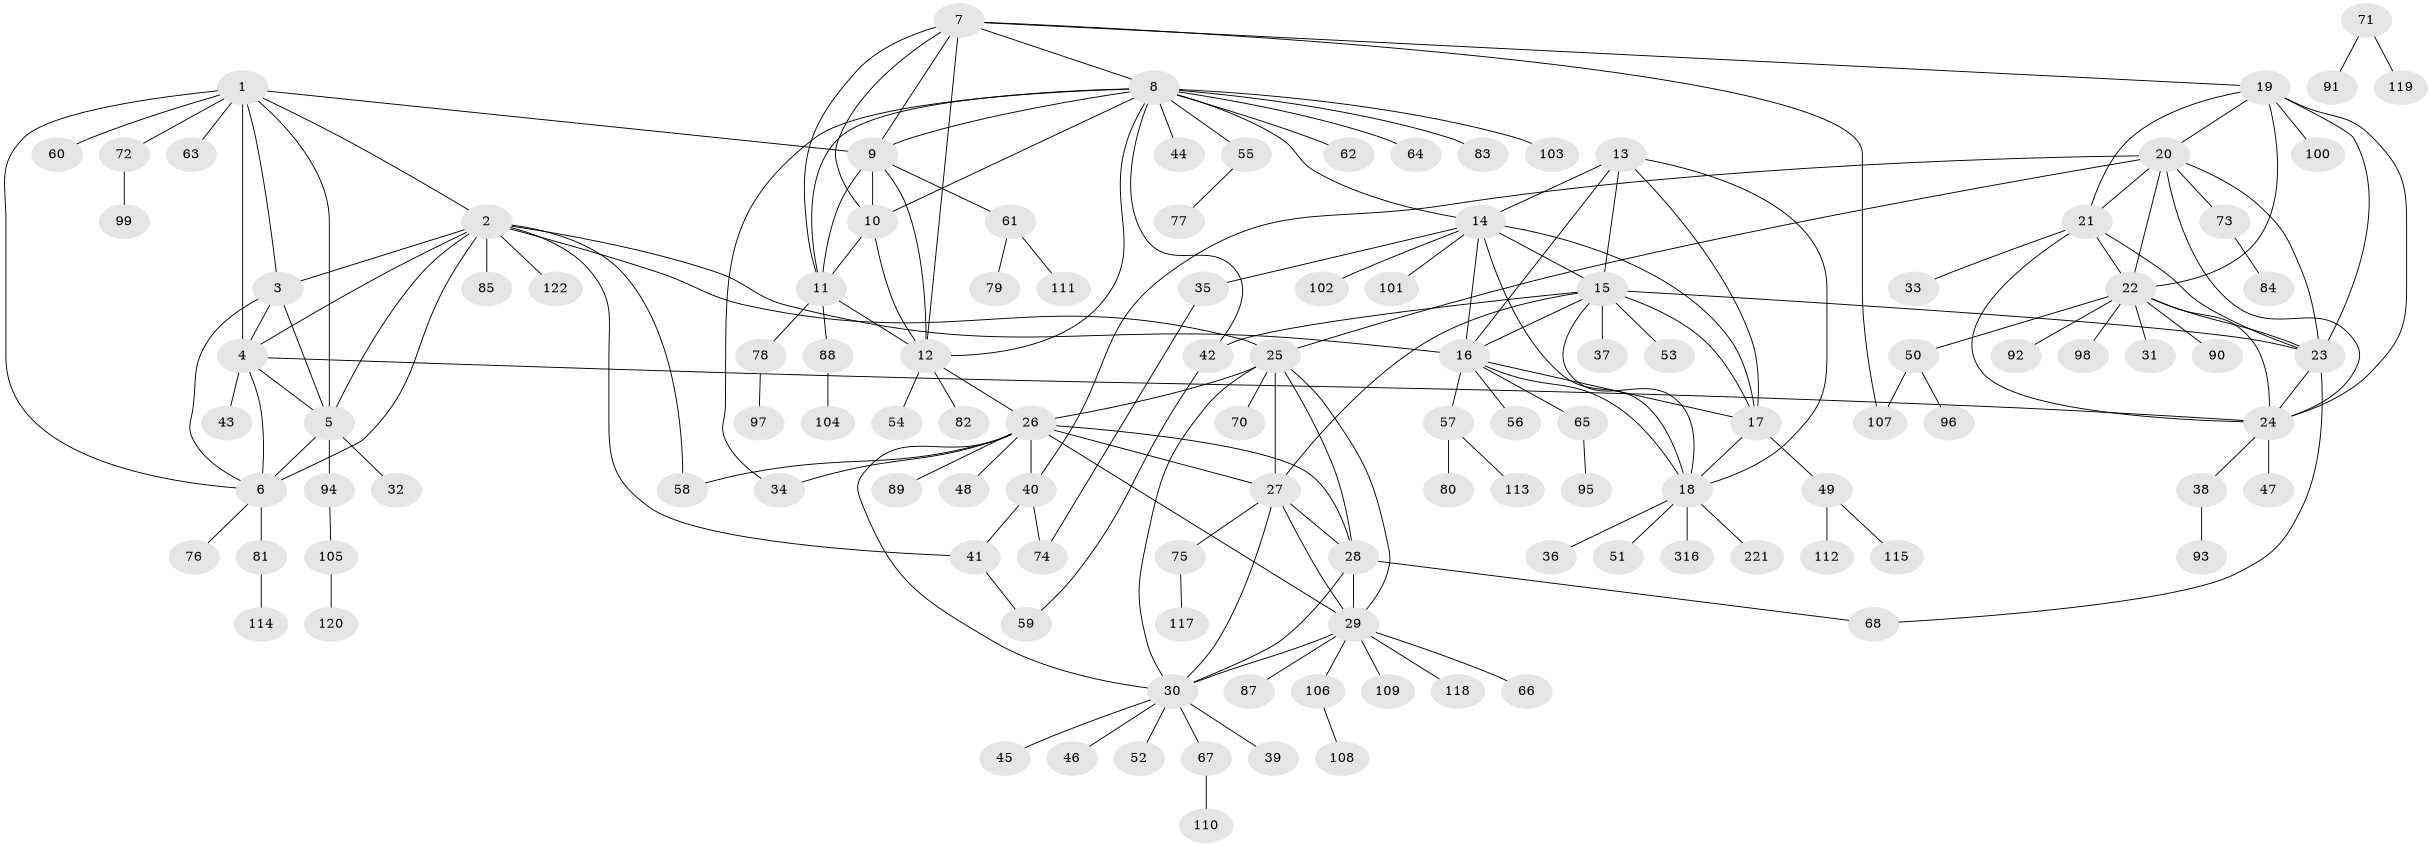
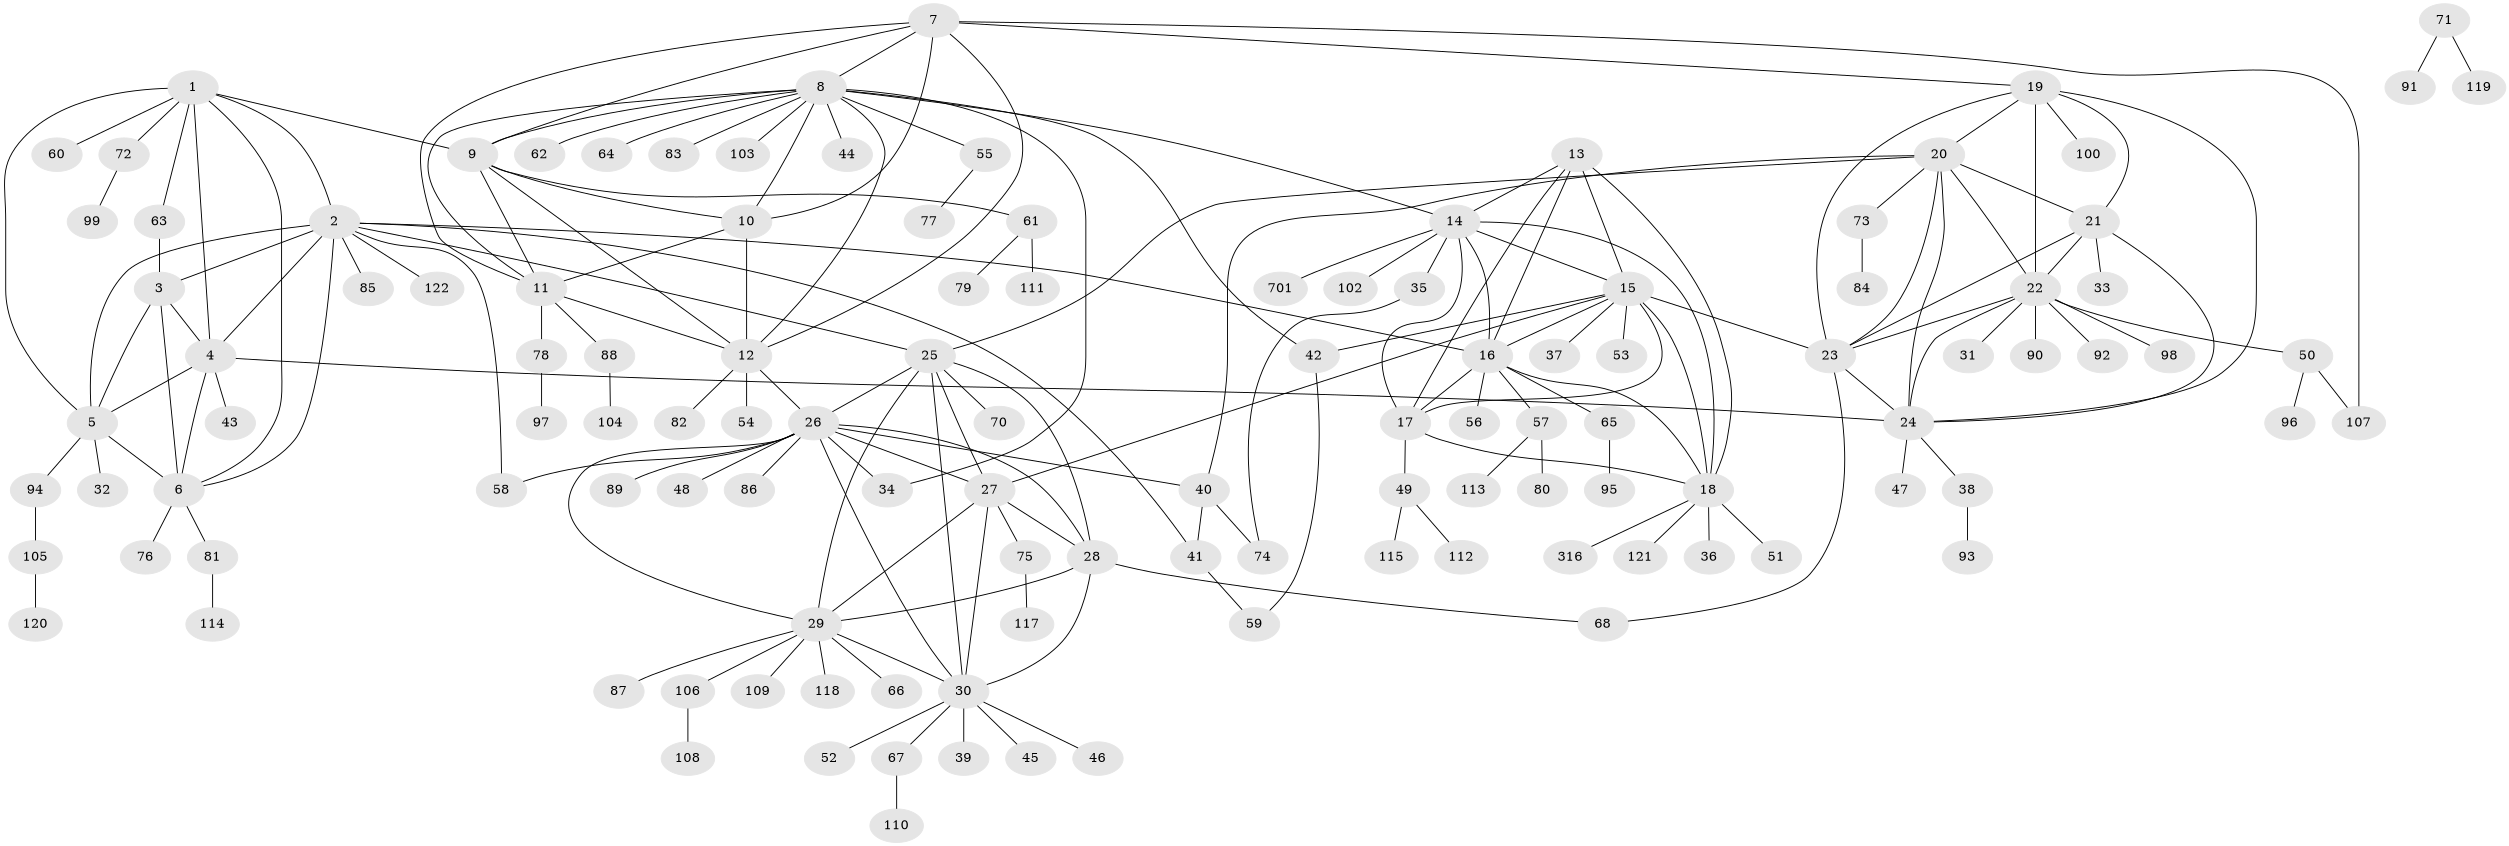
  graph {
    node [color=gray90 style=filled]
    1
    2
    3
    4
    5
    6
    9
    60
    63
    72
    16
    25
    41
    58
    85
    122
    24
    43
    32
    94
    76
    81
    10
    11
    12
    61
    99
    17
    18
    56
    57
    65
    26
    27
    28
    29
    30
    70
    59
    38
    47
    105
    114
    7
    8
    19
    107
    14
    34
    42
    44
    55
    62
    64
    83
    103
    78
    88
    54
    82
    23
    20
    21
    22
    100
    15
    35
-   101
+   101 [label=701]
    102
    77
    79
    111
    71
    91
    119
    97
    104
    40
    48
+   86
    89
    13
    37
    53
    49
    36
    51
    n88 [label=316]
-   121 [label=221]
+   121
    74
    68
    75
    80
    113
    95
    112
    115
    73
    33
    31
    50
    90
    92
    98
    84
    96
    93
    66
    87
    106
    109
    118
    39
    45
    46
    52
    67
    117
    108
    110
    120
    1 -- 2
-   1 -- 3
+   63 -- 3
    1 -- 4
    1 -- 5
    1 -- 6
    1 -- 9
    1 -- 60
    1 -- 63
    1 -- 72
    2 -- 3
    2 -- 4
    2 -- 5
    2 -- 6
    2 -- 16
    2 -- 25
    2 -- 41
    2 -- 58
    2 -- 85
    2 -- 122
    3 -- 4
    3 -- 5
    3 -- 6
    4 -- 5
    4 -- 6
    4 -- 24
    4 -- 43
    5 -- 6
    5 -- 32
    5 -- 94
    6 -- 76
    6 -- 81
    9 -- 10
    9 -- 11
    9 -- 12
    9 -- 61
    72 -- 99
    16 -- 17
    16 -- 18
    16 -- 56
    16 -- 57
    16 -- 65
    25 -- 26
    25 -- 27
    25 -- 28
    25 -- 29
    25 -- 30
    25 -- 70
    41 -- 59
    24 -- 38
    24 -- 47
    94 -- 105
    81 -- 114
    10 -- 11
    10 -- 12
    11 -- 12
    11 -- 78
    11 -- 88
    12 -- 26
    12 -- 54
    12 -- 82
    61 -- 79
    61 -- 111
    17 -- 18
    17 -- 49
    18 -- 36
    18 -- 51
    18 -- n88
    18 -- 121
    57 -- 80
    57 -- 113
    65 -- 95
    26 -- 58
    26 -- 27
    26 -- 28
    26 -- 29
    26 -- 30
    26 -- 34
    26 -- 40
    26 -- 48
+   26 -- 86
    26 -- 89
    27 -- 28
    27 -- 29
    27 -- 30
    27 -- 75
    28 -- 29
    28 -- 30
    28 -- 68
    29 -- 30
    29 -- 66
    29 -- 87
    29 -- 106
    29 -- 109
    29 -- 118
    30 -- 39
    30 -- 45
    30 -- 46
    30 -- 52
    30 -- 67
    38 -- 93
    105 -- 120
    7 -- 9
    7 -- 10
    7 -- 11
    7 -- 12
    7 -- 8
    7 -- 19
    7 -- 107
    8 -- 9
    8 -- 10
    8 -- 11
    8 -- 12
    8 -- 14
    8 -- 34
    8 -- 42
    8 -- 44
    8 -- 55
    8 -- 62
    8 -- 64
    8 -- 83
    8 -- 103
    19 -- 24
    19 -- 23
    19 -- 20
    19 -- 21
    19 -- 22
    19 -- 100
    14 -- 16
    14 -- 17
    14 -- 18
    14 -- 15
    14 -- 35
    14 -- 101
    14 -- 102
    42 -- 59
    55 -- 77
    78 -- 97
    88 -- 104
    23 -- 24
    23 -- 68
    20 -- 25
    20 -- 24
    20 -- 23
    20 -- 21
    20 -- 22
    20 -- 40
    20 -- 73
    21 -- 24
    21 -- 23
    21 -- 22
    21 -- 33
    22 -- 24
    22 -- 23
    22 -- 31
    22 -- 50
    22 -- 90
    22 -- 92
    22 -- 98
    15 -- 16
    15 -- 17
    15 -- 18
    15 -- 27
    15 -- 42
    15 -- 23
    15 -- 37
    15 -- 53
    35 -- 74
    71 -- 91
    71 -- 119
    40 -- 41
    40 -- 74
    13 -- 16
    13 -- 17
    13 -- 18
    13 -- 14
    13 -- 15
    49 -- 112
    49 -- 115
    75 -- 117
    73 -- 84
    50 -- 107
    50 -- 96
    106 -- 108
    67 -- 110
  }
